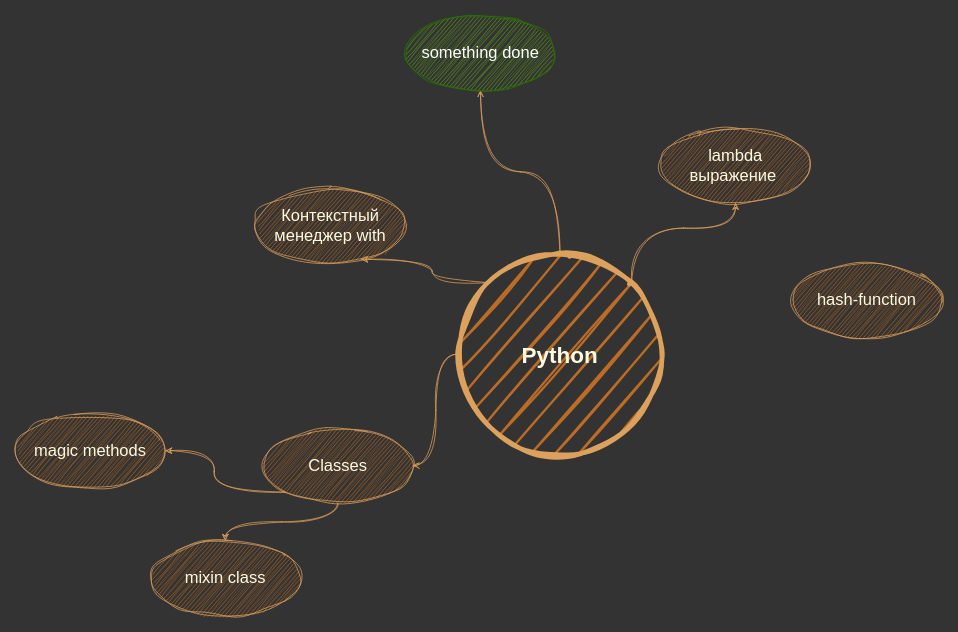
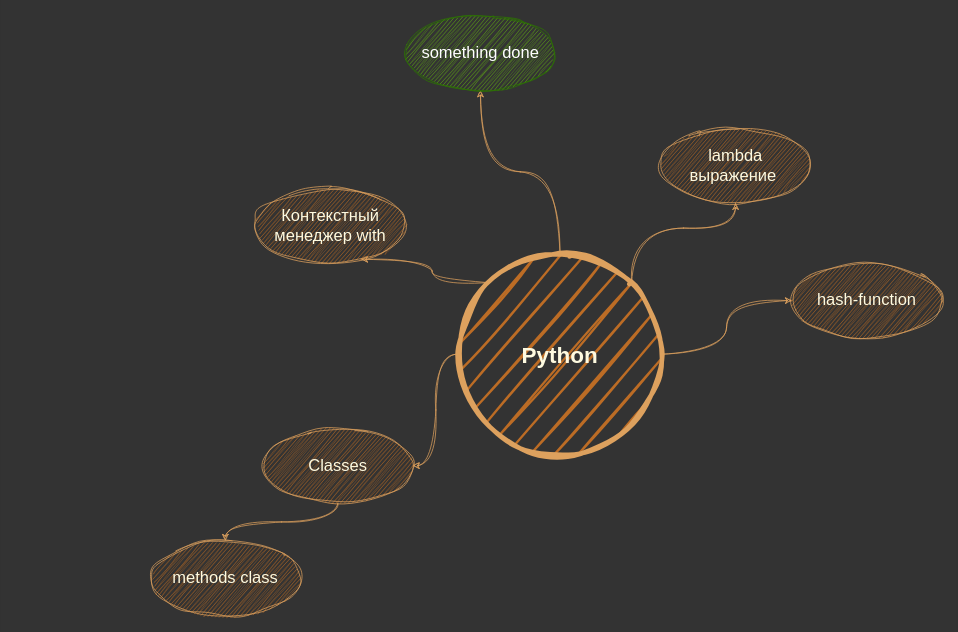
  <mxCell id="0" />
  <mxCell id="1" parent="0" />
  <mxCell id="2" style="edgeStyle=orthogonalEdgeStyle;curved=1;orthogonalLoop=1;jettySize=auto;html=1;exitX=0;exitY=0;exitDx=0;exitDy=0;entryX=0.705;entryY=0.95;entryDx=0;entryDy=0;entryPerimeter=0;fontSize=15;noJump=0;orthogonal=0;enumerate=0;comic=0;sketch=1;curveFitting=1;jiggle=2;labelBackgroundColor=none;strokeColor=#DDA15E;fontColor=default;rounded=1;" parent="1" source="8" target="9" edge="1"><mxGeometry relative="1" as="geometry" /></mxCell>
  <mxCell id="3" style="edgeStyle=orthogonalEdgeStyle;hachureGap=4;orthogonalLoop=1;jettySize=auto;html=1;exitX=1;exitY=0;exitDx=0;exitDy=0;entryX=0.5;entryY=1;entryDx=0;entryDy=0;fontFamily=Helvetica;fontSource=https%3A%2F%2Ffonts.googleapis.com%2Fcss%3Ffamily%3DArchitects%2BDaughter;fontSize=15;labelBackgroundColor=none;strokeColor=#DDA15E;comic=0;sketch=1;curveFitting=1;jiggle=2;jumpStyle=none;curved=1;" parent="1" source="8" target="10" edge="1"><mxGeometry relative="1" as="geometry" /></mxCell>
- <mxCell id="4" style="edgeStyle=orthogonalEdgeStyle;sketch=1;hachureGap=4;jiggle=2;curveFitting=1;orthogonalLoop=1;jettySize=auto;html=1;entryX=0.5;entryY=1;entryDx=0;entryDy=0;fontFamily=Helvetica;fontSource=https%3A%2F%2Ffonts.googleapis.com%2Fcss%3Ffamily%3DArchitects%2BDaughter;fontSize=15;labelBackgroundColor=none;strokeColor=#DDA15E;comic=0;curved=1;endArrow=open;" parent="1" source="8" target="12" edge="1"><mxGeometry relative="1" as="geometry" /></mxCell>
- <mxCell id="6" style="edgeStyle=orthogonalEdgeStyle;sketch=1;hachureGap=4;jiggle=2;curveFitting=1;orthogonalLoop=1;jettySize=auto;html=1;fontFamily=Helvetica;fontSource=https%3A%2F%2Ffonts.googleapis.com%2Fcss%3Ffamily%3DArchitects%2BDaughter;fontSize=15;labelBackgroundColor=none;strokeColor=#DDA15E;comic=0;curved=1;exitX=0;exitY=1;exitDx=0;exitDy=0;" edge="1" parent="1" source="16" target="13"><mxGeometry relative="1" as="geometry" /></mxCell>
- <mxCell id="7" style="edgeStyle=orthogonalEdgeStyle;curved=1;sketch=1;hachureGap=4;jiggle=2;curveFitting=1;orthogonalLoop=1;jettySize=auto;html=1;entryX=1;entryY=0.5;entryDx=0;entryDy=0;fontFamily=Helvetica;fontSource=https%3A%2F%2Ffonts.googleapis.com%2Fcss%3Ffamily%3DArchitects%2BDaughter;fontSize=15;labelBackgroundColor=none;strokeColor=#DDA15E;comic=0;endArrow=open;" edge="1" parent="1" source="8" target="16"><mxGeometry relative="1" as="geometry" /></mxCell>
+ <mxCell id="4" style="edgeStyle=orthogonalEdgeStyle;sketch=1;hachureGap=4;jiggle=2;curveFitting=1;orthogonalLoop=1;jettySize=auto;html=1;entryX=0.5;entryY=1;entryDx=0;entryDy=0;fontFamily=Helvetica;fontSource=https%3A%2F%2Ffonts.googleapis.com%2Fcss%3Ffamily%3DArchitects%2BDaughter;fontSize=15;labelBackgroundColor=none;strokeColor=#DDA15E;comic=0;curved=1;" parent="1" source="8" target="12" edge="1"><mxGeometry relative="1" as="geometry" /></mxCell>
+ <mxCell id="5" style="edgeStyle=orthogonalEdgeStyle;curved=1;sketch=1;hachureGap=4;jiggle=2;curveFitting=1;orthogonalLoop=1;jettySize=auto;html=1;entryX=0;entryY=0.5;entryDx=0;entryDy=0;fontFamily=Helvetica;fontSource=https%3A%2F%2Ffonts.googleapis.com%2Fcss%3Ffamily%3DArchitects%2BDaughter;fontSize=15;labelBackgroundColor=none;strokeColor=#DDA15E;comic=0;" parent="1" source="8" target="11" edge="1"><mxGeometry relative="1" as="geometry" /></mxCell>
+ <mxCell id="7" style="edgeStyle=orthogonalEdgeStyle;curved=1;sketch=1;hachureGap=4;jiggle=2;curveFitting=1;orthogonalLoop=1;jettySize=auto;html=1;entryX=1;entryY=0.5;entryDx=0;entryDy=0;fontFamily=Helvetica;fontSource=https%3A%2F%2Ffonts.googleapis.com%2Fcss%3Ffamily%3DArchitects%2BDaughter;fontSize=15;labelBackgroundColor=none;strokeColor=#DDA15E;comic=0;" edge="1" parent="1" source="8" target="16"><mxGeometry relative="1" as="geometry" /></mxCell>
  <mxCell id="8" value="Python" style="ellipse;whiteSpace=wrap;html=1;shadow=0;fontFamily=Helvetica;fontSize=30;fontColor=#FEFAE0;align=center;strokeColor=#DDA15E;strokeWidth=6;fillColor=#BC6C25;fontStyle=1;sketch=1;curveFitting=1;jiggle=2;labelBackgroundColor=none;rounded=1;" parent="1" vertex="1"><mxGeometry x="611" y="336.5" width="270" height="270" as="geometry" /></mxCell>
  <mxCell id="9" value="&lt;font style=&quot;font-size: 22px;&quot;&gt;Контекстный менеджер with&lt;/font&gt;" style="ellipse;whiteSpace=wrap;html=1;sketch=1;curveFitting=1;jiggle=2;fillColor=#BC6C25;strokeColor=#DDA15E;fontColor=#FEFAE0;labelBackgroundColor=none;rounded=1;" parent="1" vertex="1"><mxGeometry x="340" y="250" width="200" height="100" as="geometry" /></mxCell>
  <mxCell id="10" value="&lt;font style=&quot;font-size: 22px;&quot;&gt;lambda выражение&amp;nbsp;&lt;/font&gt;" style="ellipse;whiteSpace=wrap;html=1;sketch=1;curveFitting=1;jiggle=2;fillColor=#BC6C25;strokeColor=#DDA15E;fontColor=#FEFAE0;labelBackgroundColor=none;rounded=1;" parent="1" vertex="1"><mxGeometry x="880" y="170" width="200" height="100" as="geometry" /></mxCell>
  <mxCell id="11" value="&lt;font style=&quot;font-size: 22px;&quot;&gt;hash-function&lt;/font&gt;" style="ellipse;whiteSpace=wrap;html=1;sketch=1;curveFitting=1;jiggle=2;fillColor=#BC6C25;strokeColor=#DDA15E;fontColor=#FEFAE0;labelBackgroundColor=none;rounded=1;" parent="1" vertex="1"><mxGeometry x="1055" y="350" width="200" height="100" as="geometry" /></mxCell>
  <mxCell id="12" value="&lt;font style=&quot;font-size: 22px;&quot;&gt;something done&lt;/font&gt;" style="ellipse;whiteSpace=wrap;html=1;sketch=1;curveFitting=1;jiggle=2;fillColor=#60a917;strokeColor=#2D7600;fontColor=#ffffff;labelBackgroundColor=none;rounded=1;" parent="1" vertex="1"><mxGeometry x="540" y="20" width="200" height="100" as="geometry" /></mxCell>
- <mxCell id="13" value="&lt;font style=&quot;font-size: 22px;&quot;&gt;magic methods&lt;/font&gt;" style="ellipse;whiteSpace=wrap;html=1;sketch=1;curveFitting=1;jiggle=2;fillColor=#BC6C25;strokeColor=#DDA15E;fontColor=#FEFAE0;labelBackgroundColor=none;rounded=1;" vertex="1" parent="1"><mxGeometry x="20" y="550" width="200" height="100" as="geometry" /></mxCell>
- <mxCell id="14" value="&lt;font style=&quot;font-size: 22px;&quot;&gt;mixin class&lt;/font&gt;" style="ellipse;whiteSpace=wrap;html=1;sketch=1;curveFitting=1;jiggle=2;fillColor=#BC6C25;strokeColor=#DDA15E;fontColor=#FEFAE0;labelBackgroundColor=none;rounded=1;" vertex="1" parent="1"><mxGeometry x="200" y="720" width="200" height="100" as="geometry" /></mxCell>
+ <mxCell id="14" value="&lt;font style=&quot;font-size: 22px;&quot;&gt;methods class&lt;/font&gt;" style="ellipse;whiteSpace=wrap;html=1;sketch=1;curveFitting=1;jiggle=2;fillColor=#BC6C25;strokeColor=#DDA15E;fontColor=#FEFAE0;labelBackgroundColor=none;rounded=1;" vertex="1" parent="1"><mxGeometry x="200" y="720" width="200" height="100" as="geometry" /></mxCell>
  <mxCell id="15" style="edgeStyle=orthogonalEdgeStyle;curved=1;sketch=1;hachureGap=4;jiggle=2;curveFitting=1;orthogonalLoop=1;jettySize=auto;html=1;fontFamily=Helvetica;fontSource=https%3A%2F%2Ffonts.googleapis.com%2Fcss%3Ffamily%3DArchitects%2BDaughter;fontSize=15;labelBackgroundColor=none;strokeColor=#DDA15E;comic=0;" edge="1" parent="1" source="16" target="14"><mxGeometry relative="1" as="geometry" /></mxCell>
  <mxCell id="16" value="&lt;span style=&quot;font-size: 22px;&quot;&gt;Classes&lt;/span&gt;" style="ellipse;whiteSpace=wrap;html=1;sketch=1;curveFitting=1;jiggle=2;fillColor=#BC6C25;strokeColor=#DDA15E;fontColor=#FEFAE0;labelBackgroundColor=none;rounded=1;" vertex="1" parent="1"><mxGeometry x="350" y="570" width="200" height="100" as="geometry" /></mxCell>
